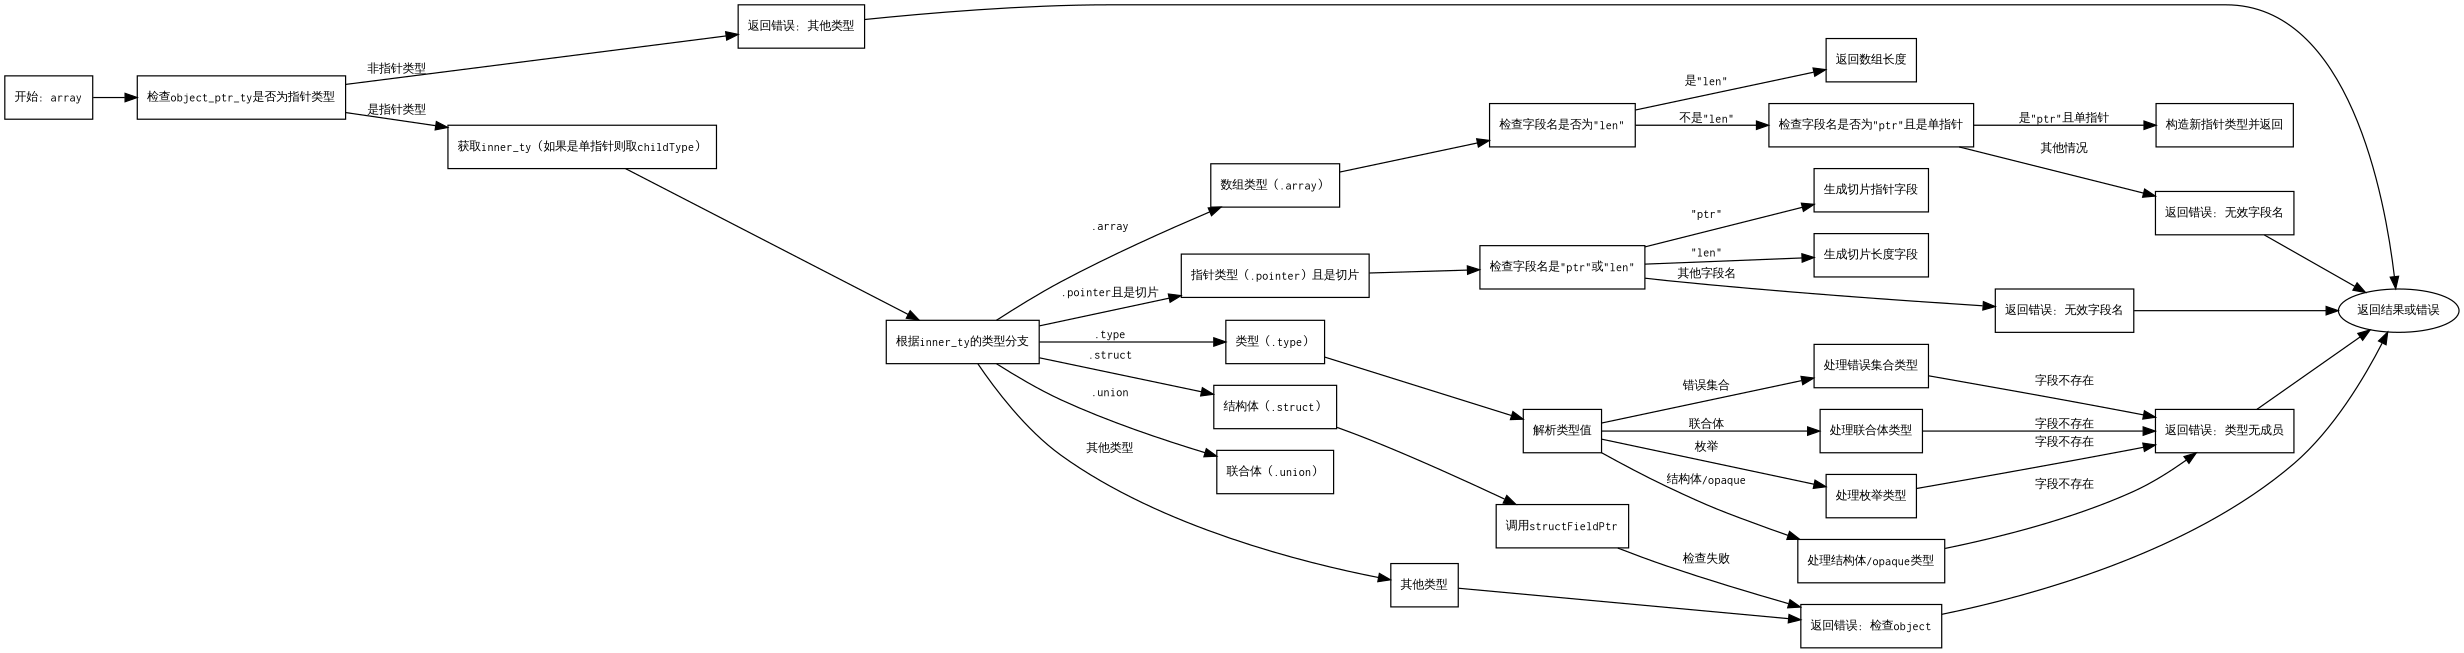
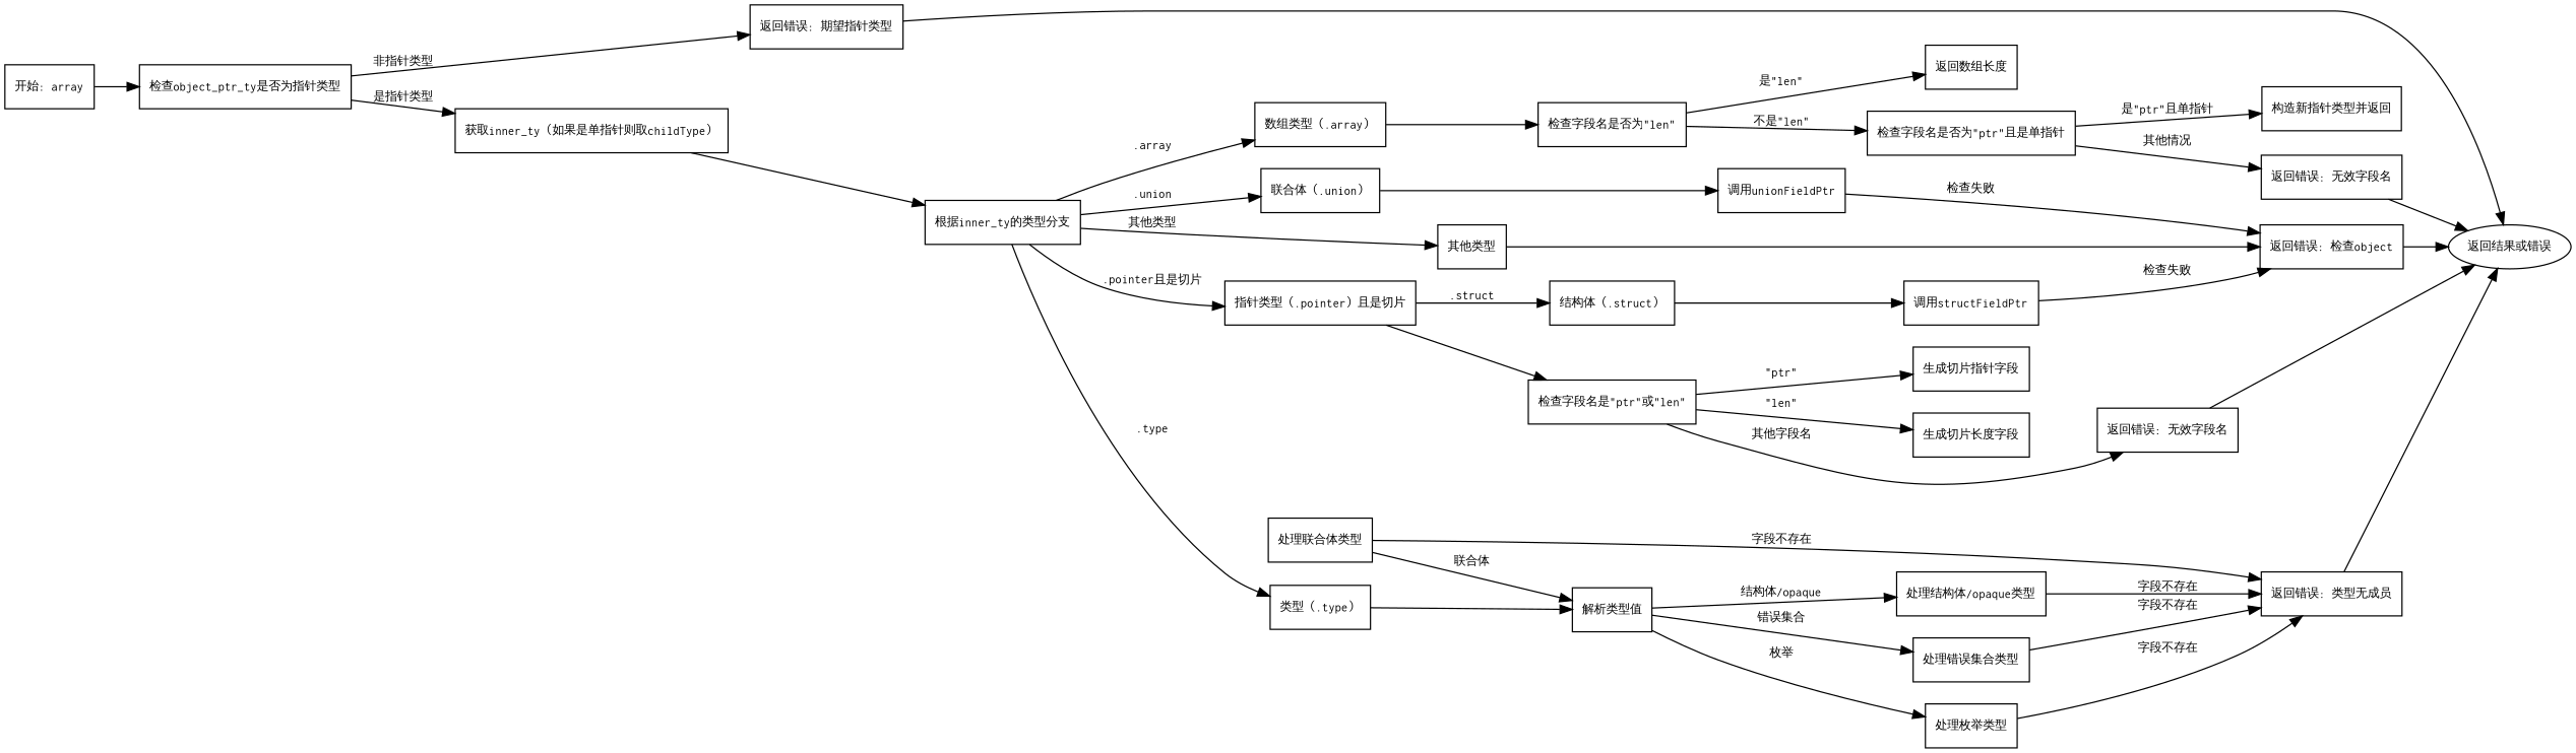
  digraph {
    rankdir=LR
    node [fontname=Courier fontsize=10 shape=rectangle]
    edge [fontname=Courier fontsize=10]
    n1 [label="开始: array"]
    n2 [label="检查object_ptr_ty是否为指针类型"]
-   n3 [label="返回错误: 其他类型"]
+   n3 [label="返回错误: 期望指针类型"]
    n4 [label="获取inner_ty（如果是单指针则取childType）"]
    n5 [label="返回结果或错误" shape=ellipse]
    n6 [label="根据inner_ty的类型分支"]
    n7 [label="数组类型（.array）"]
    n8 [label="指针类型（.pointer）且是切片"]
    n9 [label="类型（.type）"]
    n10 [label="结构体（.struct）"]
    n11 [label="联合体（.union）"]
    n12 [label="其他类型"]
    n13 [label="检查字段名是否为\"len\""]
    n14 [label="检查字段名是\"ptr\"或\"len\""]
    n15 [label="解析类型值"]
    n16 [label="调用structFieldPtr"]
+   n17 [label="调用unionFieldPtr"]
    n18 [label="返回错误: 检查object"]
    n19 [label="返回数组长度"]
    n20 [label="检查字段名是否为\"ptr\"且是单指针"]
    n21 [label="构造新指针类型并返回"]
    n22 [label="返回错误: 无效字段名"]
    n23 [label="生成切片指针字段"]
    n24 [label="生成切片长度字段"]
    n25 [label="返回错误: 无效字段名"]
    n26 [label="处理错误集合类型"]
    n27 [label="处理联合体类型"]
    n28 [label="处理枚举类型"]
    n29 [label="处理结构体/opaque类型"]
    n30 [label="返回错误: 类型无成员"]
    n1 -> n2
    n2 -> n3 [label="非指针类型"]
    n2 -> n4 [label="是指针类型"]
    n3 -> n5
    n4 -> n6
    n6 -> n7 [label=".array"]
    n6 -> n8 [label=".pointer且是切片"]
    n6 -> n9 [label=".type"]
-   n6 -> n10 [label=".struct"]
+   n8 -> n10 [label=".struct"]
    n6 -> n11 [label=".union"]
    n6 -> n12 [label="其他类型"]
    n7 -> n13
    n8 -> n14
    n9 -> n15
    n10 -> n16
+   n11 -> n17
    n12 -> n18
    n13 -> n19 [label="是\"len\""]
    n13 -> n20 [label="不是\"len\""]
    n14 -> n23 [label="\"ptr\""]
    n14 -> n24 [label="\"len\""]
    n14 -> n25 [label="其他字段名"]
    n15 -> n26 [label="错误集合"]
-   n15 -> n27 [label="联合体"]
+   n27 -> n15 [label="联合体"]
    n15 -> n28 [label="枚举"]
    n15 -> n29 [label="结构体/opaque"]
    n16 -> n18 [label="检查失败"]
+   n17 -> n18 [label="检查失败"]
    n18 -> n5
    n20 -> n21 [label="是\"ptr\"且单指针"]
    n20 -> n22 [label="其他情况"]
    n22 -> n5
    n25 -> n5
    n26 -> n30 [label="字段不存在"]
    n27 -> n30 [label="字段不存在"]
    n28 -> n30 [label="字段不存在"]
    n29 -> n30 [label="字段不存在"]
    n30 -> n5
  }
